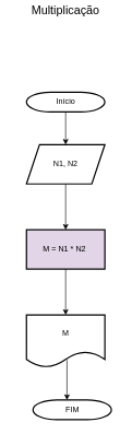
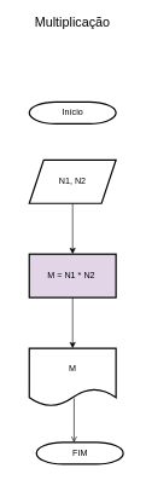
  <mxCell id="0" />
  <mxCell id="1" parent="0" />
  <mxCell id="2" value="FIM" style="shape=mxgraph.flowchart.terminator;strokeWidth=2;gradientColor=none;gradientDirection=north;fontStyle=0;html=1;" parent="1" vertex="1"><mxGeometry x="50" y="610" width="120" height="30" as="geometry" /></mxCell>
- <mxCell id="3" value="" style="edgeStyle=orthogonalEdgeStyle;rounded=0;orthogonalLoop=1;jettySize=auto;html=1;" parent="1" source="4" target="8" edge="1"><mxGeometry relative="1" as="geometry" /></mxCell>
  <mxCell id="4" value="Início" style="shape=mxgraph.flowchart.terminator;strokeWidth=2;gradientColor=none;gradientDirection=north;fontStyle=0;html=1;" parent="1" vertex="1"><mxGeometry x="40" y="140" width="120" height="30" as="geometry" /></mxCell>
- <mxCell id="5" value="" style="edgeStyle=orthogonalEdgeStyle;rounded=0;orthogonalLoop=1;jettySize=auto;html=1;exitX=0.517;exitY=0.863;exitDx=0;exitDy=0;exitPerimeter=0;" parent="1" source="6" target="2" edge="1"><mxGeometry relative="1" as="geometry"><Array as="points"><mxPoint x="102" y="600" /><mxPoint x="102" y="600" /></Array></mxGeometry></mxCell>
+ <mxCell id="5" value="" style="edgeStyle=orthogonalEdgeStyle;rounded=0;orthogonalLoop=1;jettySize=auto;html=1;exitX=0.517;exitY=0.863;exitDx=0;exitDy=0;exitPerimeter=0;endArrow=open;" parent="1" source="6" target="2" edge="1"><mxGeometry relative="1" as="geometry"><Array as="points"><mxPoint x="102" y="600" /><mxPoint x="102" y="600" /></Array></mxGeometry></mxCell>
  <mxCell id="6" value="M" style="shape=document;whiteSpace=wrap;html=1;boundedLbl=1;strokeWidth=2;" parent="1" vertex="1"><mxGeometry x="40" y="480" width="120" height="80" as="geometry" /></mxCell>
  <mxCell id="7" value="" style="edgeStyle=orthogonalEdgeStyle;rounded=0;orthogonalLoop=1;jettySize=auto;html=1;" parent="1" source="8" target="10" edge="1"><mxGeometry relative="1" as="geometry" /></mxCell>
  <mxCell id="8" value="N1, N2" style="shape=parallelogram;perimeter=parallelogramPerimeter;whiteSpace=wrap;html=1;fixedSize=1;strokeWidth=2;" parent="1" vertex="1"><mxGeometry x="40" y="220" width="120" height="60" as="geometry" /></mxCell>
  <mxCell id="9" value="" style="edgeStyle=orthogonalEdgeStyle;rounded=0;orthogonalLoop=1;jettySize=auto;html=1;" parent="1" source="10" target="6" edge="1"><mxGeometry relative="1" as="geometry" /></mxCell>
  <mxCell id="10" value="M = N1 * N2&amp;nbsp;" style="rounded=0;whiteSpace=wrap;html=1;strokeWidth=2;fillColor=#e1d5e7;" parent="1" vertex="1"><mxGeometry x="40" y="350" width="120" height="60" as="geometry" /></mxCell>
- <mxCell id="11" value="&lt;font style=&quot;font-size: 18px&quot;&gt;Multiplicação&lt;/font&gt;" style="text;html=1;strokeColor=none;fillColor=none;align=center;verticalAlign=middle;whiteSpace=wrap;rounded=0;" parent="1" vertex="1"><mxGeometry x="20" y="5" width="160" height="20" as="geometry" /></mxCell>
+ <mxCell id="11" value="&lt;font style=&quot;font-size: 18px&quot;&gt;Multiplicação&lt;/font&gt;" style="text;html=1;strokeColor=none;fillColor=none;align=center;verticalAlign=middle;whiteSpace=wrap;rounded=0;" parent="1" vertex="1"><mxGeometry x="20" y="20" width="160" height="20" as="geometry" /></mxCell>
